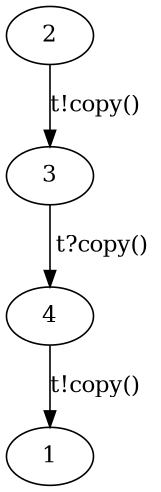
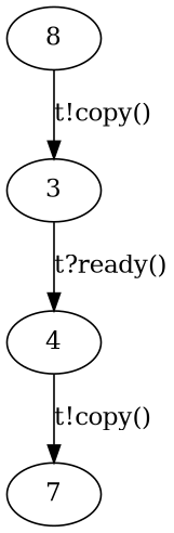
  digraph {
-   2
+   2 [label=8]
    3
    4
-   1
+   1 [label=7]
    2 -> 3 [label="t!copy()"]
-   3 -> 4 [label="t?copy()"]
+   3 -> 4 [label="t?ready()"]
    4 -> 1 [label="t!copy()"]
  }
